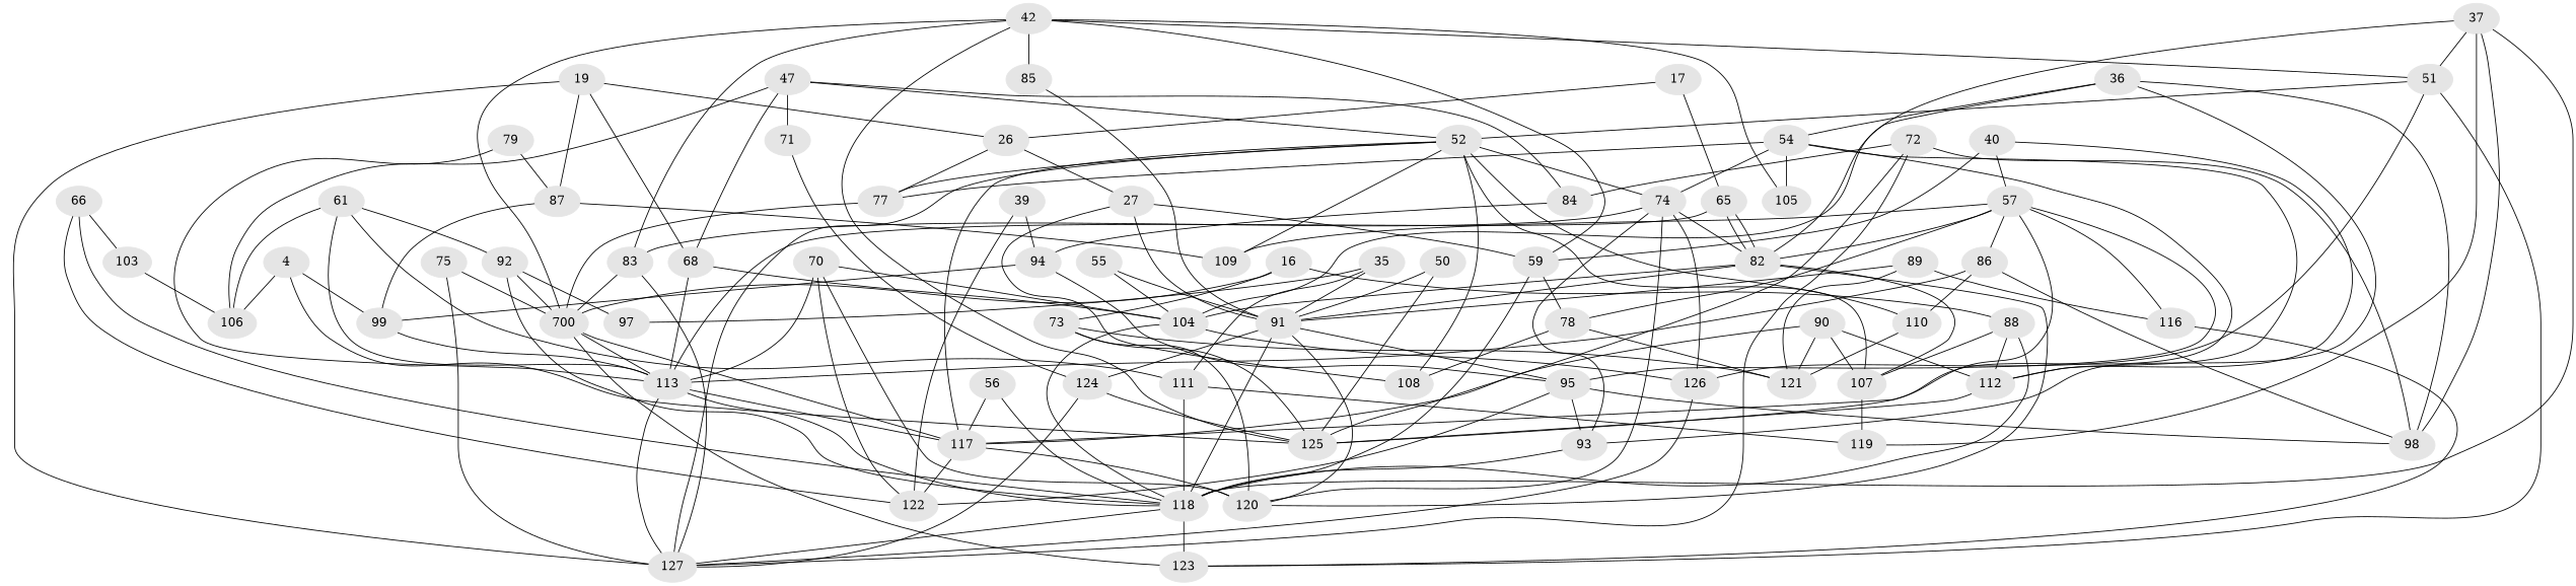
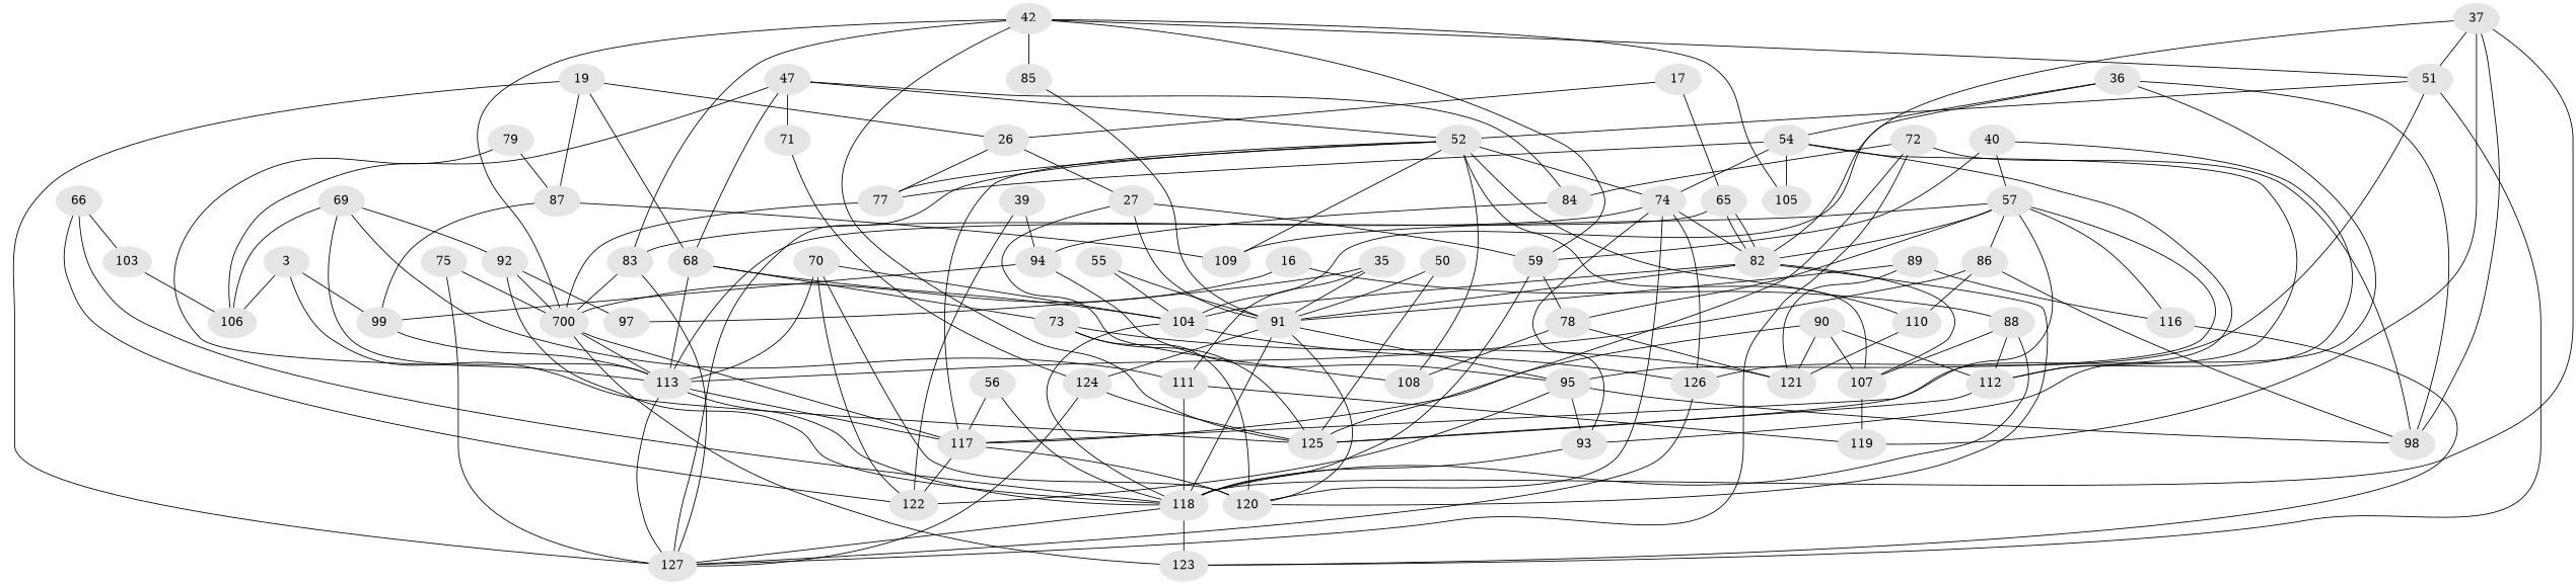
  graph {
    node [color=gray90 style=filled]
    99 [super="+76"]
    113 [super="+14+31+32"]
-   3 [label=4]
+   3
    106
    125 [super="+11"]
    16
    88
    n8 [label=700 super="+1"]
    118 [super="+64+29+114"]
    112 [super="+8"]
    107
    123 [super="+63"]
    117 [super="+81+10+115"]
    17
    26
    65
    27
    77
    82 [super="+24+45+48"]
    19
    68
    87
    127 [super="+28+46+23"]
    104 [super="+12+43"]
    73
    109 [super="+53+102"]
    59
    91 [super="+80"]
    108
    78
    95 [super="+18+20"]
    120 [super="+93+101"]
    124
    35
    97
    111
    119
    54 [super="+44"]
    105
    74 [super="+49"]
    36
    n42 [label=93 super="+69+33"]
    98 [super="+67"]
    126
    51 [super="+41"]
    52 [super="+4+34"]
    37
    39
    94
    122
    40 [super="+15"]
    57 [super="+38"]
    86 [super="+58"]
    116
    42 [super="+21"]
    83
    85
    110
    47
    71
    84 [super="+6"]
    50
    121 [super="+7"]
    55
    56
-   61
+   61 [label=69]
    92
    66
    103
    70
    72
    75
    79
    89
    90
    99 -- 113
    113 -- 118
    113 -- 117
    113 -- 127 [weight=2]
    3 -- 99 [weight=2]
    3 -- 106
    3 -- 125
    16 -- 88
    16 -- n8
    88 -- 118
    88 -- 112
    88 -- 107
    n8 -- 113
    n8 -- 123 [weight=2]
    n8 -- 117
    118 -- 123 [weight=2]
    118 -- 127 [weight=2]
    112 -- 125
    107 -- 119
    117 -- 120 [weight=3]
    117 -- 122
    17 -- 26
    17 -- 65
    26 -- 27
    26 -- 77
    65 -- 113
    65 -- 82
    65 -- 82
    27 -- 59
    27 -- 91
    27 -- 108
    77 -- n8
    82 -- 107
    82 -- 104
    82 -- 91
    82 -- 120 [weight=2]
    19 -- 26
    19 -- 68
    19 -- 87
    19 -- 127
    68 -- 113
    68 -- 104
-   16 -- 73
+   68 -- 73
    87 -- 99
    87 -- 109 [weight=2]
    104 -- 118
    104 -- 126
    73 -- 125
    73 -- 120
    73 -- 121
    59 -- 118
    59 -- 78
    91 -- 118 [weight=3]
    91 -- 95
    91 -- 120
    91 -- 124
    78 -- 108
    78 -- 121
    95 -- n42 [weight=2]
    95 -- 98
    95 -- 122
    124 -- 125
    124 -- 127
    35 -- 91 [weight=2]
    35 -- 97
    35 -- 111
    111 -- 118
    111 -- 119
    54 -- 112
    54 -- 117
    54 -- 77
    54 -- 105
    54 -- 74 [weight=2]
    74 -- 82 [weight=2]
    74 -- 120
    74 -- n42 [weight=2]
    74 -- 126
    74 -- 83
    36 -- 104
    36 -- 54
    36 -- n42
    36 -- 98
    n42 -- 118
    126 -- 127
    51 -- 123 [weight=2]
    51 -- 126
    51 -- 52
    52 -- 107
    52 -- 117 [weight=2]
    52 -- 77
    52 -- 127 [weight=2]
    52 -- 109
    52 -- 108 [weight=3]
    52 -- 74 [weight=2]
    52 -- 110
    37 -- 118
    37 -- 82
    37 -- 119
    37 -- 98
    37 -- 51
    39 -- 94
    39 -- 122
    94 -- 99
    94 -- 95
    40 -- 112
    40 -- 59 [weight=2]
    40 -- 57
    57 -- 125
    57 -- 82
    57 -- 109 [weight=2]
    57 -- 78
    57 -- 95 [weight=2]
    57 -- 86
    57 -- 116
    86 -- 113
    86 -- 98
    86 -- 110
    116 -- 123
    42 -- 125
    42 -- n8
    42 -- 59
    42 -- 105
    42 -- 51
    42 -- 83 [weight=2]
    42 -- 85 [weight=2]
    83 -- n8
    83 -- 127
    85 -- 91
    110 -- 121
    47 -- 106
    47 -- 68
    47 -- 52
    47 -- 71
    47 -- 84
    71 -- 124
    84 -- 94
    50 -- 125
    50 -- 91
    55 -- 104
    55 -- 91 [weight=2]
    56 -- 118
    56 -- 117
    61 -- 113
    61 -- 106
    61 -- 111
    61 -- 92
    92 -- n8
    92 -- 118
    92 -- 97
    66 -- 118
    66 -- 122
    66 -- 103
    103 -- 106
    70 -- 113
    70 -- 104
    70 -- 120
    70 -- 122
    72 -- 125
    72 -- 127
    72 -- 98
    72 -- 84 [weight=2]
    75 -- n8
    75 -- 127
    79 -- 113
    79 -- 87
    89 -- 91
    89 -- 116
    89 -- 121
    90 -- 112
    90 -- 107
    90 -- 117
    90 -- 121
  }
